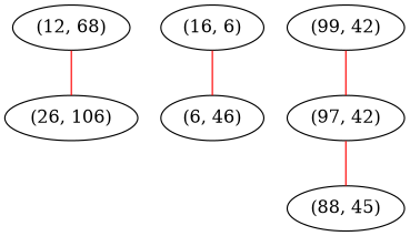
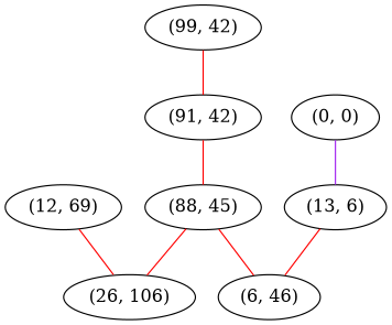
  graph {
    edge [color=red weight=1]
    n1 [label="(26, 106)"]
-   "(12, 69)" [label="(12, 68)"]
-   "(13, 6)" [label="(16, 6)"]
+   "(12, 69)"
+   "(0, 0)"
+   "(13, 6)"
    "(6, 46)"
    n6 [label="(99, 42)"]
-   "(91, 42)" [label="(97, 42)"]
+   "(91, 42)"
    "(88, 45)"
    "(12, 69)" -- n1
+   "(0, 0)" -- "(13, 6)" [color=purple weight=4]
    "(13, 6)" -- "(6, 46)"
    n6 -- "(91, 42)"
    "(91, 42)" -- "(88, 45)"
+   "(88, 45)" -- n1
+   "(88, 45)" -- "(6, 46)"
  }
